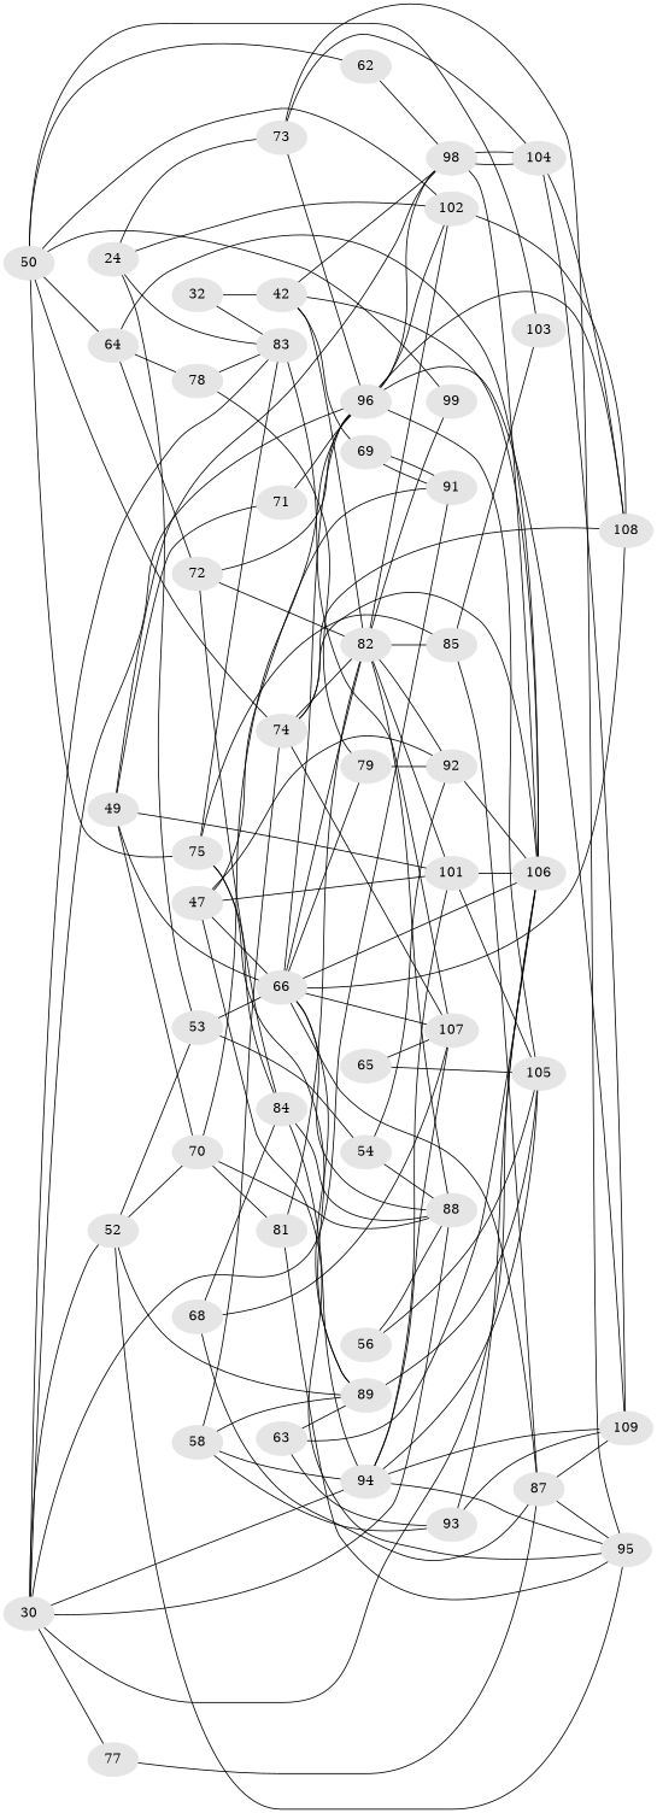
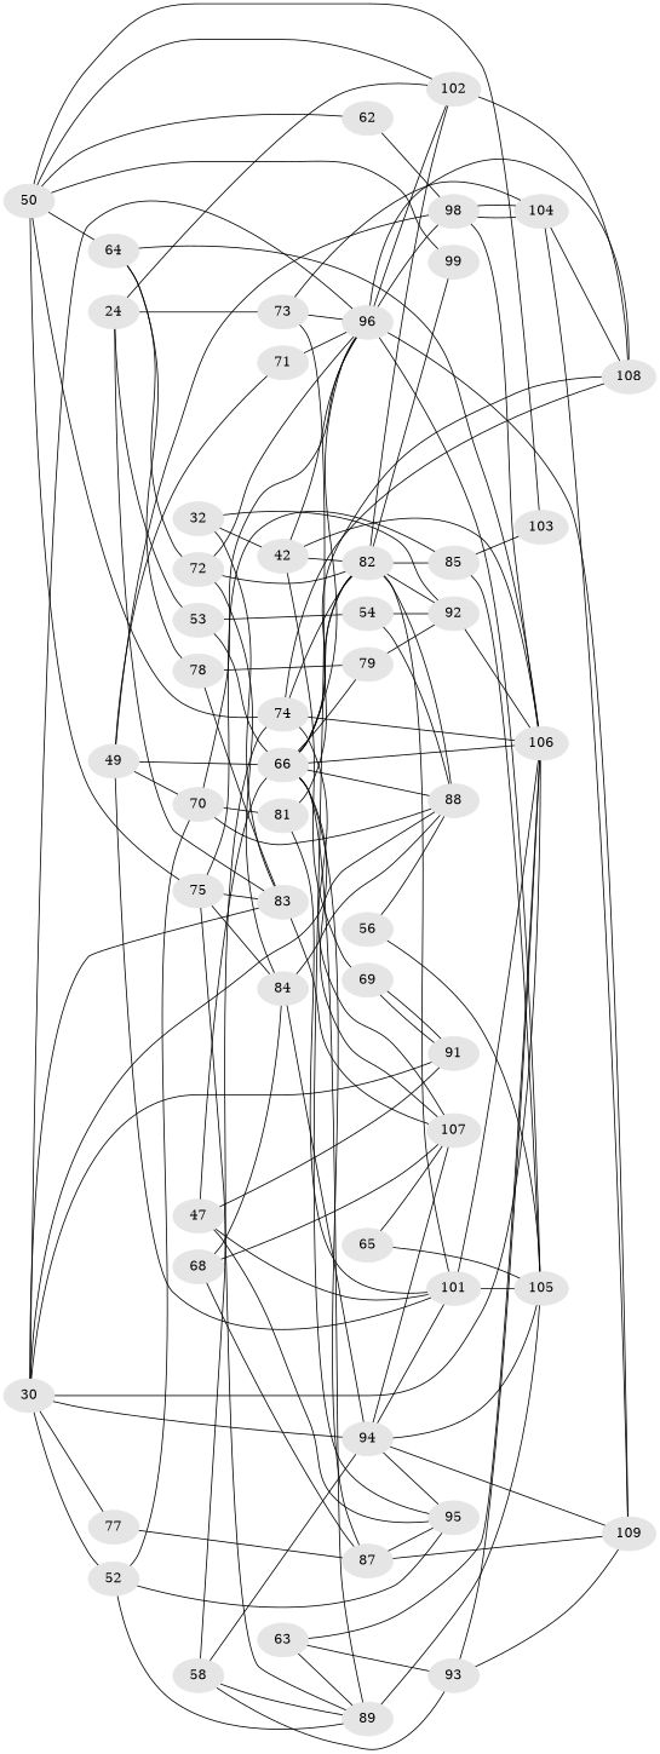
  graph {
    rankdir=LR
    node [color=gray90 style=filled]
    53 [super="+45"]
    66 [super="+17+39+57+28"]
    54
    24
    73 [super="+8"]
    83 [super="+2"]
    102 [super="+46"]
    96 [super="+29+59+90"]
    95
    104
    107 [super="+13"]
    108 [super="+23+80"]
    30 [super="+18+20"]
    52
    77
    88 [super="+1+51"]
    91
    94 [super="+14+38"]
    106 [super="+22+86+44+61"]
    70 [super="+7+40"]
    89 [super="+37"]
    87 [super="+67"]
    101 [super="+100"]
    105 [super="+34"]
    109 [super="+31"]
    98 [super="+19+35"]
    32
    42
    69
    82 [super="+76+21"]
    92 [super="+5"]
    99
    85
    47 [super="+33"]
    79
    49
    71 [super="+16"]
    81
    50 [super="+41"]
    62 [super="+60"]
    64
    74 [super="+55"]
    75
    103
    72
    78
    84
    56
    58
    93 [super="+43"]
    63
    65
    68
    53 -- 66
    53 -- 54
    66 -- 96
    66 -- 107 [weight=2]
    66 -- 108 [weight=3]
    66 -- 88
    66 -- 106 [weight=3]
    66 -- 89 [weight=2]
    66 -- 87 [weight=2]
    66 -- 82
    66 -- 79
    54 -- 88
    54 -- 92
    24 -- 53
    24 -- 73 [weight=2]
    24 -- 83
    24 -- 102
    73 -- 96
    73 -- 95
    73 -- 104
    83 -- 107 [weight=2]
    102 -- 108
    96 -- 102
    96 -- 108
    96 -- 105
    96 -- 109
    96 -- 98
    104 -- 108
    104 -- 109
    30 -- 83
    30 -- 96
    30 -- 52
    30 -- 77
    30 -- 88
    30 -- 91
    30 -- 94
    30 -- 106 [weight=2]
-   52 -- 53
    52 -- 95
    52 -- 70
    52 -- 89
    77 -- 87
    94 -- 95
    94 -- 107
    94 -- 101
    94 -- 105
    94 -- 109
    70 -- 96
    70 -- 88
    70 -- 81
    89 -- 105 [weight=2]
    87 -- 95
    87 -- 109
    101 -- 106 [weight=2]
    101 -- 105 [weight=3]
    98 -- 104
    98 -- 104
    98 -- 106 [weight=3]
    32 -- 83
    32 -- 42
-   42 -- 98
+   42 -- 96
    42 -- 106
    42 -- 69
    42 -- 82
    69 -- 91
    69 -- 91
    82 -- 102 [weight=2]
    82 -- 88 [weight=2]
    82 -- 101
    82 -- 92
    82 -- 99
    82 -- 85
    92 -- 106
-   85 -- 87
+   85 -- 105
    85 -- 103
    47 -- 66
    47 -- 95
    47 -- 91
    47 -- 101 [weight=2]
-   47 -- 92
+   32 -- 92
    79 -- 92
    49 -- 66
    49 -- 70
    49 -- 101
    49 -- 98
    49 -- 71
    71 -- 96
-   81 -- 95
+   81 -- 101
    81 -- 82
    50 -- 102
    50 -- 99
    50 -- 62
    50 -- 64
    50 -- 74 [weight=2]
    50 -- 75
    50 -- 103
    62 -- 98 [weight=2]
    64 -- 106
    64 -- 72
    64 -- 78
    74 -- 107 [weight=2]
    74 -- 108 [weight=2]
    74 -- 106 [weight=2]
    74 -- 82
    75 -- 83
    75 -- 89
    75 -- 85
    75 -- 84
    72 -- 96
    72 -- 82
    72 -- 84
    78 -- 83
    78 -- 79
    84 -- 88
    84 -- 94
    56 -- 88
    56 -- 105
    58 -- 94
    58 -- 89
    58 -- 74
    58 -- 93
    93 -- 106
    93 -- 109 [weight=2]
    63 -- 106
    63 -- 89
    63 -- 93
    65 -- 107
    65 -- 105
    68 -- 107
    68 -- 87
    68 -- 84
  }
